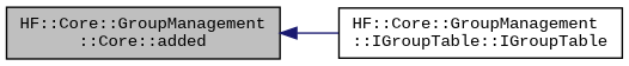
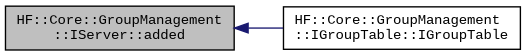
  digraph {
    rankdir=LR
    fontname="Liberation Mono"
    node [color=black fontname="Liberation Mono" fontsize=10 shape=record style=filled]
-   n1 [fillcolor=grey75 fontcolor=black height=0.2 label="HF::Core::GroupManagement\l::Core::added" width=0.4]
+   n1 [fillcolor=grey75 fontcolor=black height=0.2 label="HF::Core::GroupManagement\l::IServer::added" width=0.4]
    n2 [fillcolor=white height=0.2 label="HF::Core::GroupManagement\l::IGroupTable::IGroupTable" width=0.4]
    n1 -> n2 [color=midnightblue dir=back fontname="Liberation Mono" fontsize=10 labelfontname=Helvetica labelfontsize=10 style=solid]
  }
